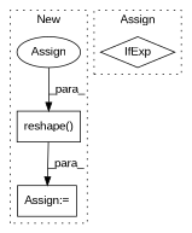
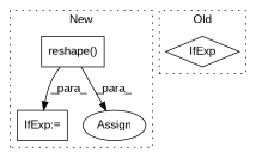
  digraph {
    fontname="Liberation Sans"
    node [fontname="Liberation Sans" shape=box]
    edge [fontname="Liberation Sans"]
    n1 [a=75 l="13,1" label="reshape()" s="11550,11565"]
-   n2 [a=68 l=3 label="Assign:=" s=11547]
+   n2 [a=68 l=3 label="IfExp:=" s=11547]
    n3 [a=76 l=2 label=Assign s=11563 shape=ellipse]
    n4 [a=51 l="4,6" label=IfExp s="13810,13840" shape=diamond]
    subgraph cluster_1 {
      label=New
      style=dotted
      n1
      n2
      n3
    }
    subgraph cluster_2 {
-     label=Assign
+     label=Old
      style=dotted
      n4
    }
    n1 -> n2 [label=_para_]
-   n3 -> n1 [label=_para_]
+   n1 -> n3 [label=_para_]
  }
